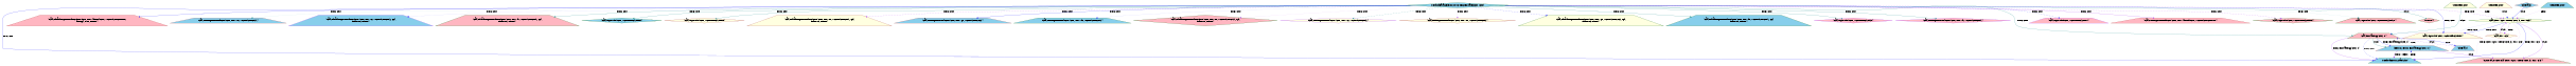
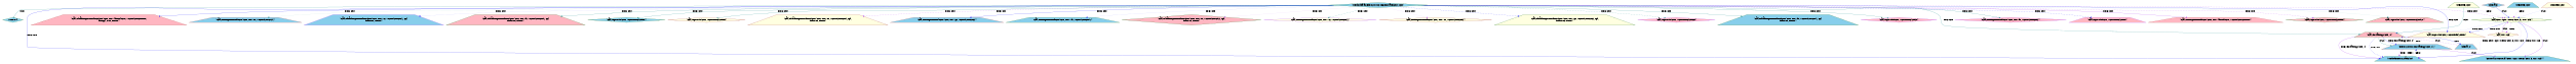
  digraph {
    node [color=darkgreen fillcolor=lightpink shape=trapezium style=filled]
    edge [arrowhead=vee color=blue style=solid]
    n1 [label="(Call,emulate_gp(ctxt, 0))"]
    n2 [color=brown fillcolor=skyblue label="(Return,return emulate_gp(ctxt, 0);)"]
    n3 [color=brown fillcolor=skyblue label="(Literal,0)"]
    n4 [fillcolor=skyblue label="(MethodReturn,static int)"]
-   n5 [label="(ControlStructure,if (ctxt->ops->set_cr(ctxt, 3, tss->cr3)))"]
+   n5 [fillcolor=skyblue label="(ControlStructure,if (ctxt->ops->set_cr(ctxt, 3, tss->cr3)))"]
    n6 [fillcolor=lightyellow label="(Call,ctxt->ops->set_cr(ctxt, 3, tss->cr3))" shape=diamond]
    n7 [color=brown fillcolor=lightyellow label="(Call,tss->cr3)" shape=diamond]
    n8 [color=brown fillcolor=lightyellow label="(Call,reg_write(ctxt, VCPU_REGS_RAX))"]
    n9 [fillcolor=skyblue label="(MethodParameterIn,struct x86_emulate_ctxt *ctxt)" shape=diamond]
    n10 [color=brown label="(Call,__load_segment_descriptor(ctxt, tss->ldt_selector, VCPU_SREG_LDTR,\n\t\t\t\t\tcpl, true, NULL))"]
    n11 [color=brown fillcolor=skyblue label="(Call,set_segment_selector(ctxt, tss->ss, VCPU_SREG_SS))"]
    n12 [color=purple fillcolor=skyblue label="(Call,__load_segment_descriptor(ctxt, tss->cs, VCPU_SREG_CS, cpl,\n\t\t\t\t\ttrue, NULL))"]
    n13 [label="(Call,__load_segment_descriptor(ctxt, tss->fs, VCPU_SREG_FS, cpl,\n\t\t\t\t\ttrue, NULL))"]
    n14 [fillcolor=skyblue label="(Call,reg_write(ctxt, VCPU_REGS_RBP))" shape=diamond]
    n15 [color=brown fillcolor=lightyellow label="(Call,reg_write(ctxt, VCPU_REGS_RBX))" shape=diamond]
    n16 [color=brown fillcolor=lightyellow label="(Call,__load_segment_descriptor(ctxt, tss->es, VCPU_SREG_ES, cpl,\n\t\t\t\t\ttrue, NULL))"]
    n17 [color=brown fillcolor=skyblue label="(Call,set_segment_selector(ctxt, tss->gs, VCPU_SREG_GS))"]
    n18 [fillcolor=skyblue label="(Call,set_segment_selector(ctxt, tss->ds, VCPU_SREG_DS))"]
    n19 [label="(Call,__load_segment_descriptor(ctxt, tss->ss, VCPU_SREG_SS, cpl,\n\t\t\t\t\ttrue, NULL))" shape=diamond]
    n20 [color=purple fillcolor=lightyellow label="(Call,set_segment_selector(ctxt, tss->cs, VCPU_SREG_CS))" shape=diamond]
    n21 [color=brown fillcolor=lightyellow label="(Call,set_segment_selector(ctxt, tss->es, VCPU_SREG_ES))" shape=diamond]
    n22 [fillcolor=lightyellow label="(Call,__load_segment_descriptor(ctxt, tss->gs, VCPU_SREG_GS, cpl,\n\t\t\t\t\ttrue, NULL))"]
+   n23 [color=purple label="(Call,reg_write(ctxt, VCPU_REGS_RCX))" shape=diamond]
    n24 [fillcolor=skyblue label="(Call,__load_segment_descriptor(ctxt, tss->ds, VCPU_SREG_DS, cpl,\n\t\t\t\t\ttrue, NULL))"]
    n25 [color=purple label="(Call,reg_write(ctxt, VCPU_REGS_RSI))" shape=diamond]
    n26 [color=purple label="(Call,set_segment_selector(ctxt, tss->fs, VCPU_SREG_FS))" shape=diamond]
    n27 [color=purple label="(Call,reg_write(ctxt, VCPU_REGS_RDI))"]
    n28 [color=brown label="(Call,set_segment_selector(ctxt, tss->ldt_selector, VCPU_SREG_LDTR))"]
    n29 [label="(Call,reg_write(ctxt, VCPU_REGS_RDX))" shape=diamond]
    n30 [label="(Call,reg_write(ctxt, VCPU_REGS_RSP))"]
-   1000104 [shape=diamond]
+   1000104 [fillcolor=skyblue shape=diamond]
    n32 [fillcolor=lightyellow label="(Identifier,ctxt)"]
    n33 [color=brown fillcolor=skyblue label="(Literal,3)" shape=diamond]
    n34 [fillcolor=skyblue label="(Identifier,ctxt)"]
    n35 [color=brown fillcolor=lightyellow label="(Identifier,ctxt)"]
    n1 -> n2 [color=teal label="AST: "]
    n1 -> n2 [arrowhead=tee label="DDG: emulate_gp(ctxt, 0)"]
    n1 -> n3 [label="CFG: "]
    n1 -> n4 [arrowhead=tee color=purple label="DDG: emulate_gp(ctxt, 0)"]
    n1 -> n4 [label="DDG: ctxt" style=dashed]
    n2 -> n1 [arrowhead=tee color=teal label="CFG: " style=dotted]
    n2 -> n4 [color=purple label="DDG: <RET>"]
    n2 -> n5 [arrowhead=tee color=purple label="AST: "]
    n3 -> n1 [arrowhead=tee color=purple label="AST: " style=dashed]
    n4 -> n2 [label="CFG: " style=dotted]
    n6 -> n1 [arrowhead=tee label="DDG: ctxt" style=dotted]
    n6 -> n4 [arrowhead=tee label="DDG: tss->cr3"]
    n6 -> n4 [color=purple label="DDG: ctxt->ops->set_cr(ctxt, 3, tss->cr3)" style=dotted]
    n6 -> n5 [arrowhead=tee color=purple label="AST: "]
    n6 -> n7 [color=purple label="CFG: " style=dashed]
    n6 -> n8 [label="DDG: ctxt"]
    n7 -> n6 [arrowhead=tee color=purple label="AST: "]
    n9 -> n1 [color=teal label="DDG: ctxt"]
    n9 -> n4 [label="DDG: ctxt"]
    n9 -> n6 [arrowhead=tee color=purple label="DDG: ctxt" style=dashed]
    n9 -> n8 [label="DDG: ctxt"]
    n9 -> n10 [arrowhead=tee label="DDG: ctxt"]
    n9 -> n11 [color=teal label="DDG: ctxt" style=dotted]
    n9 -> n12 [label="DDG: ctxt" style=dotted]
    n9 -> n13 [color=teal label="DDG: ctxt"]
    n9 -> n14 [color=teal label="DDG: ctxt"]
    n9 -> n15 [arrowhead=tee color=teal label="DDG: ctxt"]
    n9 -> n16 [arrowhead=tee color=purple label="DDG: ctxt" style=dashed]
    n9 -> n17 [label="DDG: ctxt"]
    n9 -> n18 [label="DDG: ctxt" style=dotted]
    n9 -> n19 [arrowhead=tee color=purple label="DDG: ctxt" style=dotted]
    n9 -> n20 [color=teal label="DDG: ctxt" style=dashed]
    n9 -> n21 [arrowhead=tee color=purple label="DDG: ctxt" style=dotted]
    n9 -> n22 [label="DDG: ctxt" style=dashed]
+   n9 -> n23 [color=teal label="DDG: ctxt" style=dashed]
    n9 -> n24 [color=teal label="DDG: ctxt"]
    n9 -> n25 [arrowhead=tee color=teal label="DDG: ctxt"]
    n9 -> n26 [color=teal label="DDG: ctxt"]
    n9 -> n27 [arrowhead=tee label="DDG: ctxt" style=dashed]
    n9 -> n28 [arrowhead=tee color=purple label="DDG: ctxt"]
    n9 -> n29 [color=purple label="DDG: ctxt" style=dashed]
    n9 -> n30 [color=teal label="DDG: ctxt" style=dotted]
    n9 -> 1000104 [arrowhead=tee color=teal label="AST: "]
    n32 -> n1 [color=teal label="AST: "]
    n32 -> n6 [arrowhead=tee color=purple label="CFG: " style=dotted]
    n33 -> n6 [arrowhead=tee label="AST: "]
    n34 -> n6 [color=purple label="CFG: " style=dotted]
    n35 -> n6 [label="AST: " style=dotted]
  }
